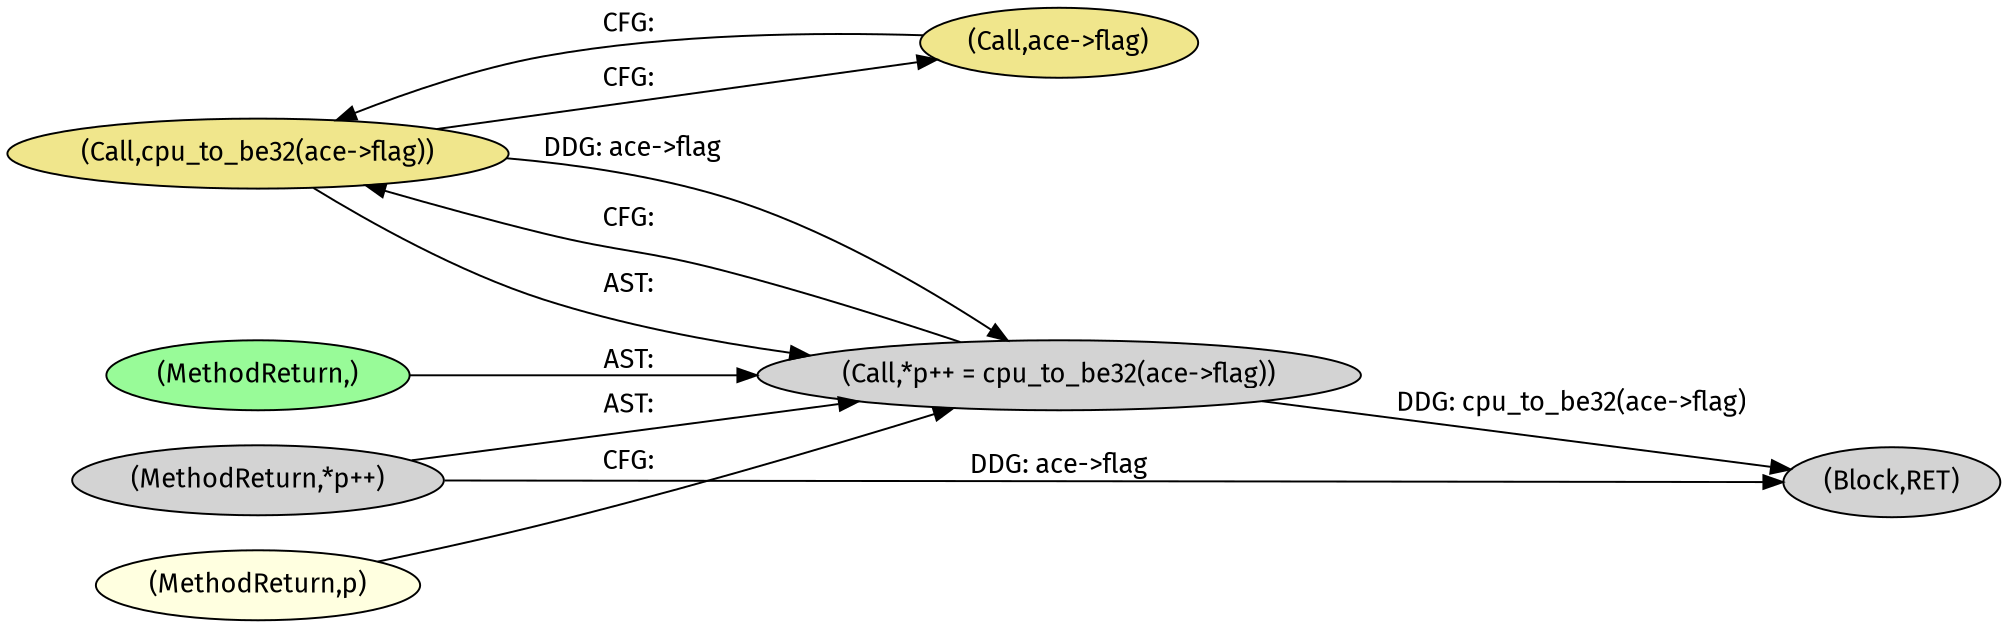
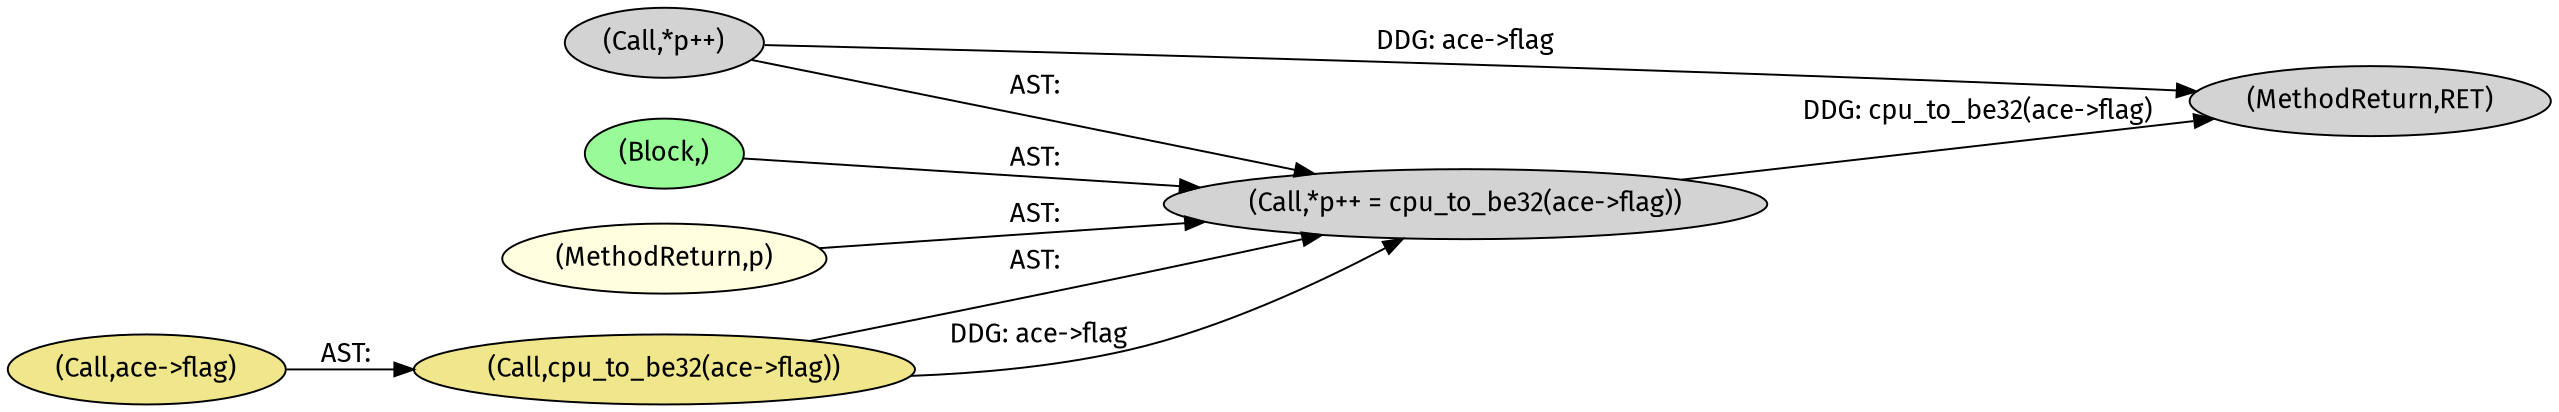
  digraph {
    fontname="Fira Sans"
    rankdir=LR
    node [fillcolor=lightgrey fontname="Fira Sans" style=filled]
    edge [fontname="Fira Sans"]
    n1 [fillcolor=khaki label="(Call,cpu_to_be32(ace->flag))"]
    n2 [label="(Call,*p++ = cpu_to_be32(ace->flag))"]
    n3 [fillcolor=khaki label="(Call,ace->flag)"]
-   n4 [label="(Block,RET)"]
-   n5 [fillcolor=palegreen label="(MethodReturn,)"]
-   n6 [label="(MethodReturn,*p++)"]
+   n4 [label="(MethodReturn,RET)"]
+   n5 [fillcolor=palegreen label="(Block,)"]
+   n6 [label="(Call,*p++)"]
    n7 [fillcolor=lightyellow label="(MethodReturn,p)"]
    n1 -> n2 [label="AST: "]
    n1 -> n2 [label="DDG: ace->flag"]
-   n1 -> n3 [label="CFG: "]
-   n2 -> n1 [label="CFG: "]
    n2 -> n4 [label="DDG: cpu_to_be32(ace->flag)"]
-   n3 -> n1 [label="CFG: "]
+   n3 -> n1 [label="AST: "]
    n5 -> n2 [label="AST: "]
    n6 -> n2 [label="AST: "]
    n6 -> n4 [label="DDG: ace->flag"]
-   n7 -> n2 [label="CFG: "]
+   n7 -> n2 [label="AST: "]
  }
